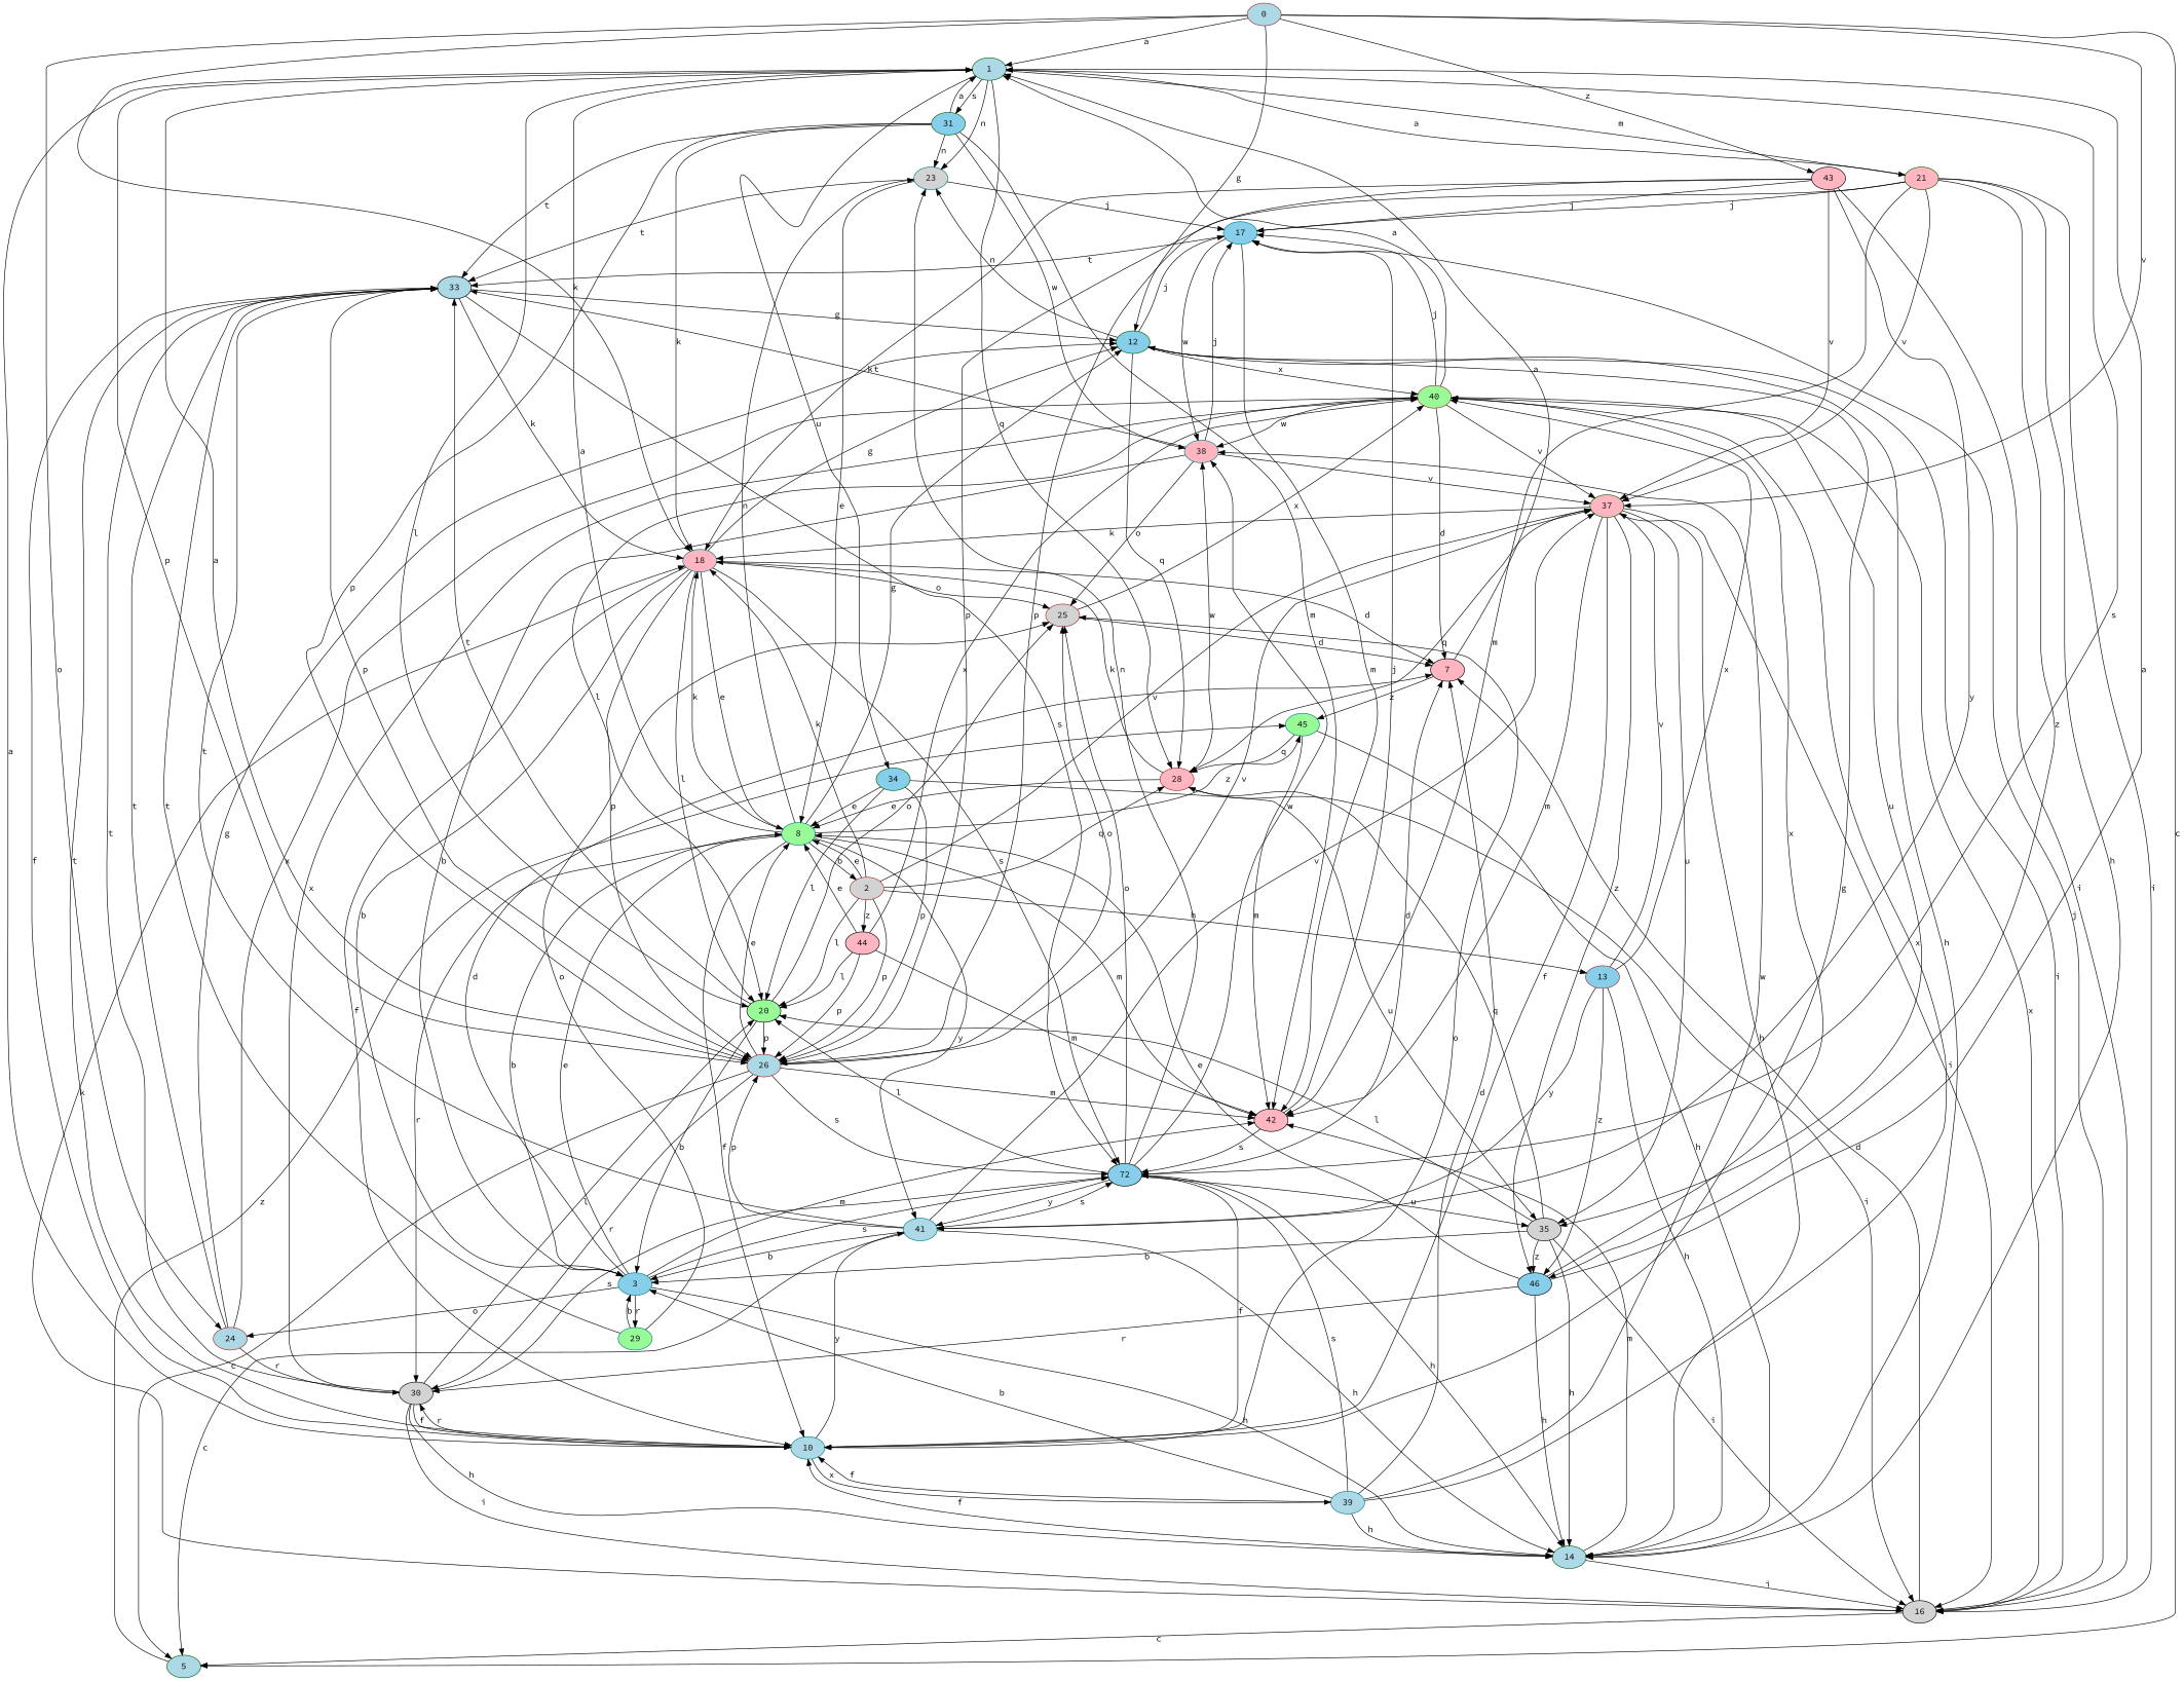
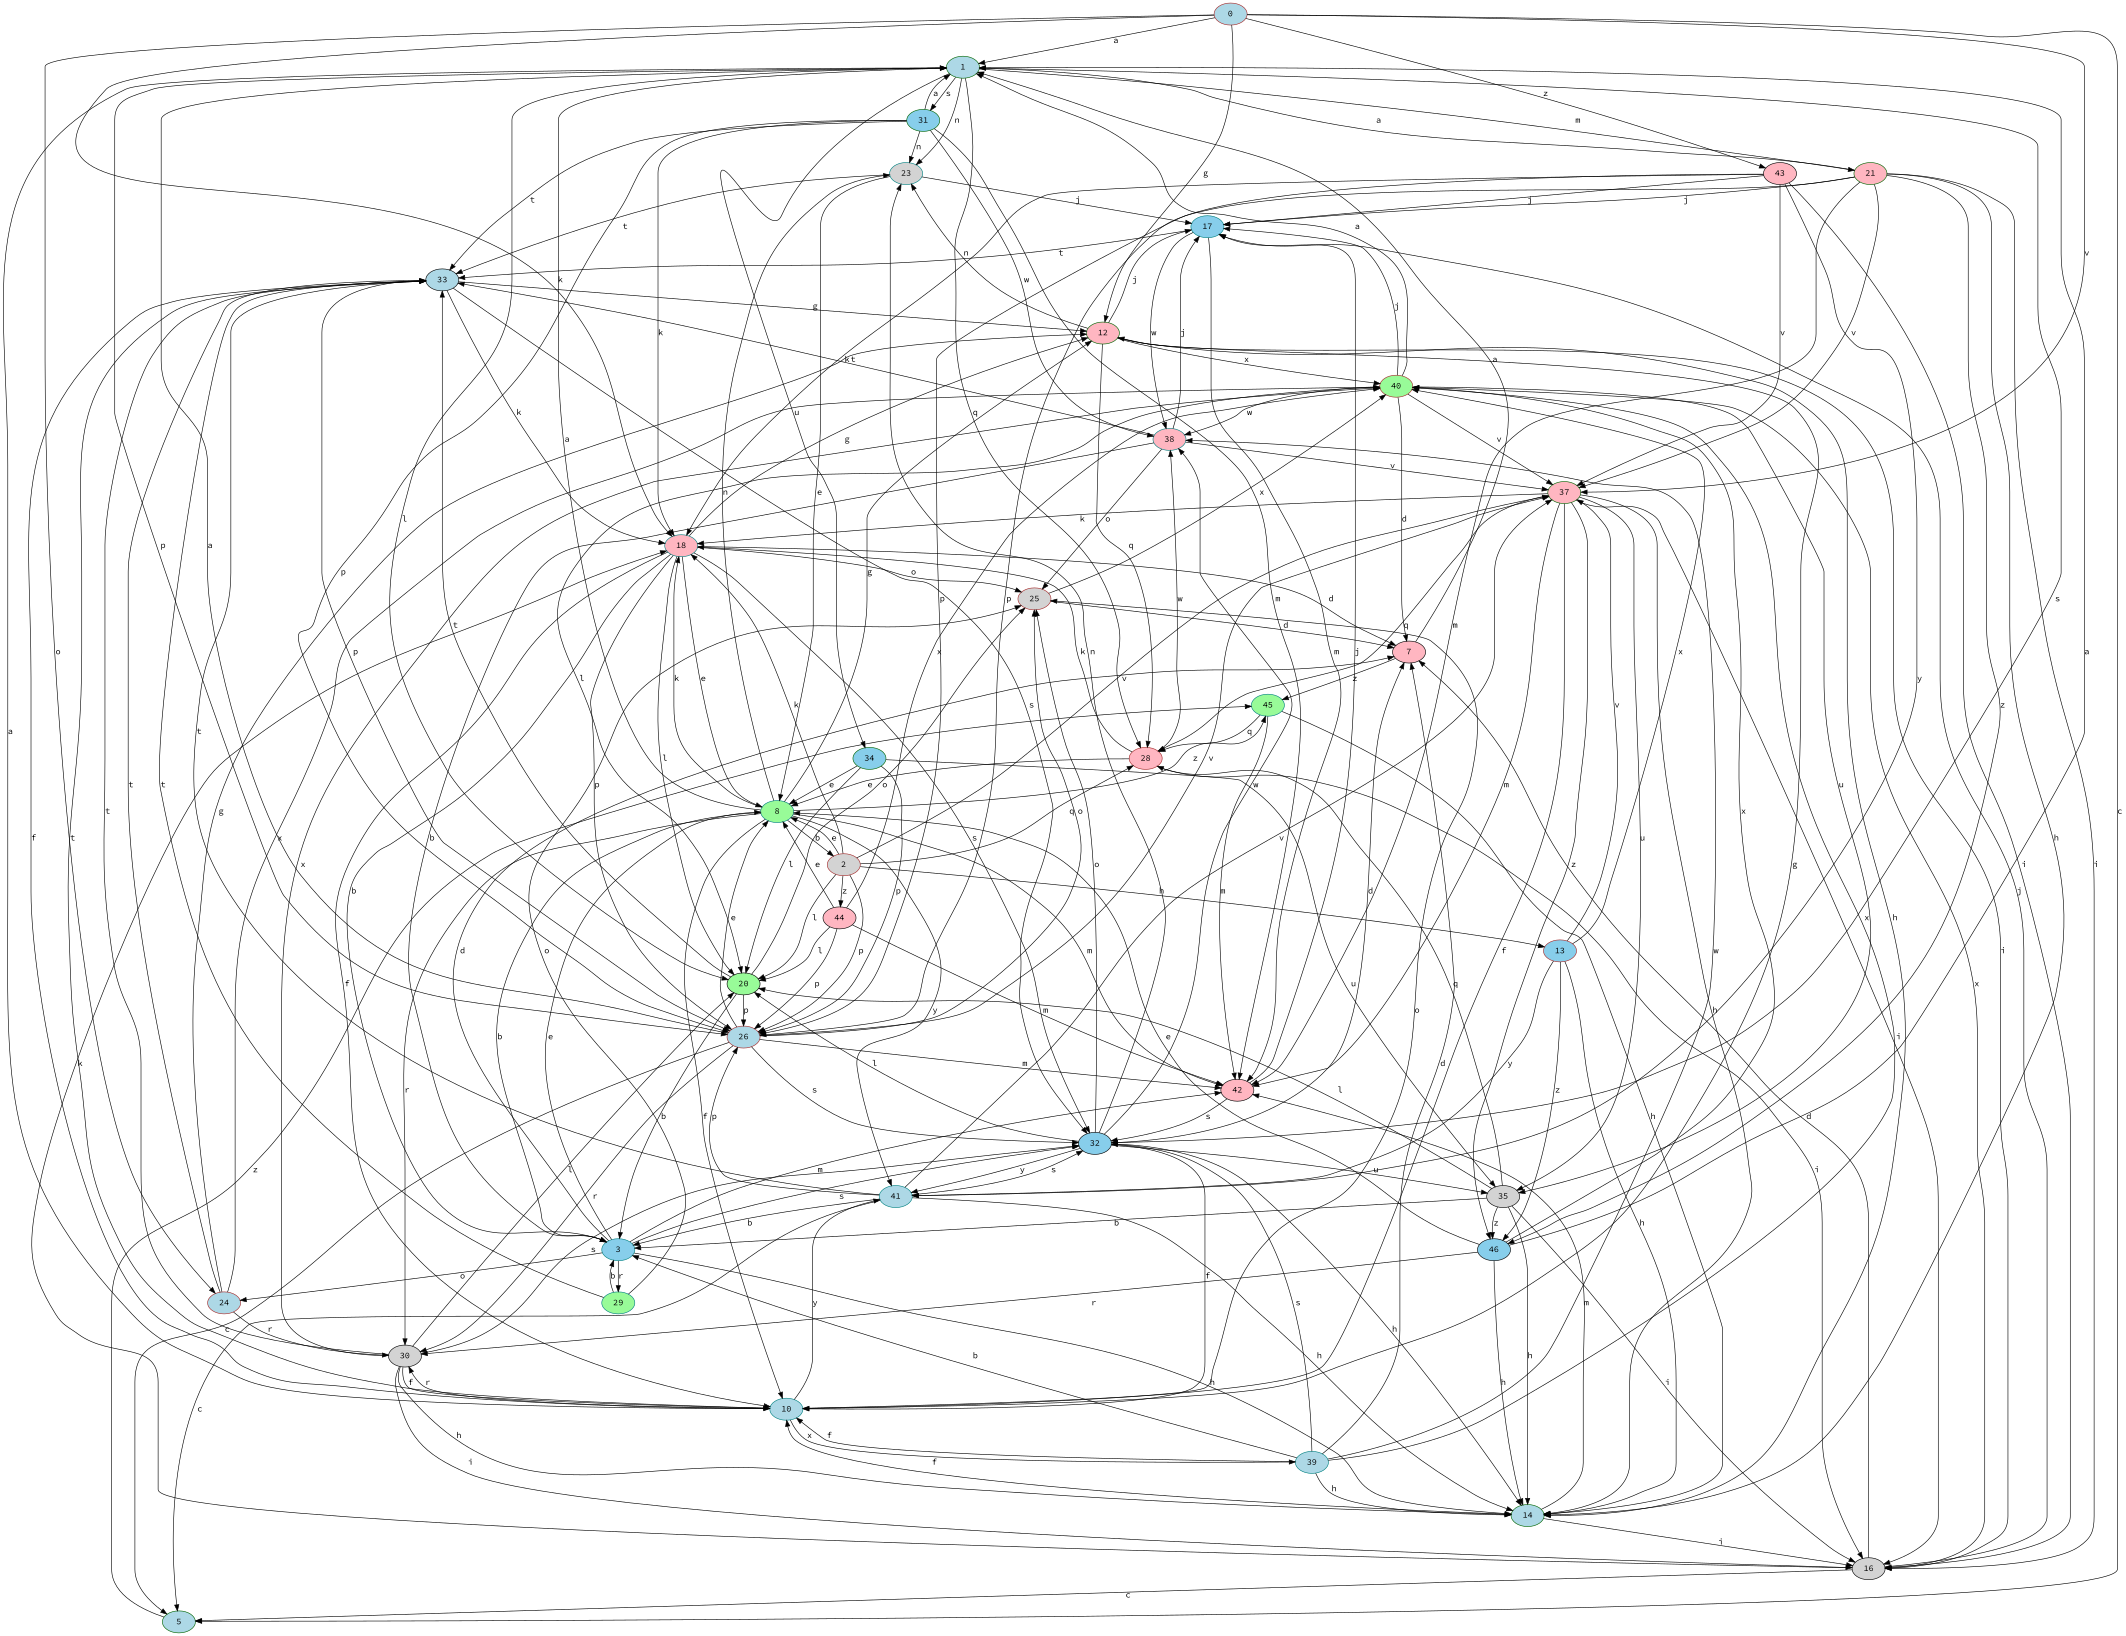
  strict digraph {
    fontname="Source Code Pro"
    node [color=teal fillcolor=lightblue fontname="Source Code Pro" style=filled]
    edge [fontname="Source Code Pro"]
    0 [color=brown]
    1 [color=darkgreen]
    5 [color=darkgreen]
-   12 [color=darkgreen fillcolor=skyblue]
+   12 [color=darkgreen fillcolor=lightpink]
    18 [fillcolor=lightpink]
    24 [color=brown]
    37 [color=darkgreen fillcolor=lightpink]
    43 [color=black fillcolor=lightpink]
    23 [fillcolor=lightgrey]
    20 [color=black fillcolor=palegreen]
    21 [color=darkgreen fillcolor=lightpink]
    26 [color=brown]
    28 [color=brown fillcolor=lightpink]
    31 [color=darkgreen fillcolor=skyblue]
-   32 [color=black fillcolor=skyblue label=72]
+   32 [color=black fillcolor=skyblue]
    34 [color=darkgreen fillcolor=skyblue]
    45 [fillcolor=palegreen]
    14 [color=darkgreen]
    16 [color=black fillcolor=lightgrey]
    17 [fillcolor=skyblue]
    40 [color=brown fillcolor=palegreen]
    8 [fillcolor=palegreen]
    3 [fillcolor=skyblue]
    7 [color=black fillcolor=lightpink]
    10
    25 [color=brown fillcolor=lightgrey]
    33 [color=black]
    30 [color=black fillcolor=lightgrey]
    n29 [color=black fillcolor=lightpink label=42]
    46 [color=black fillcolor=skyblue]
    35 [color=black fillcolor=lightgrey]
    41
    38 [fillcolor=lightpink]
    2 [color=brown fillcolor=lightgrey]
    13 [color=brown fillcolor=skyblue]
    44 [color=black fillcolor=lightpink]
    29 [fillcolor=palegreen]
    39
    0 -> 1 [label=a]
    0 -> 5 [label=c]
    0 -> 12 [label=g]
    0 -> 18 [label=k]
    0 -> 24 [label=o]
    0 -> 37 [label=v]
    0 -> 43 [label=z]
    1 -> 23 [label=n]
    1 -> 20 [label=l]
    1 -> 21 [label=m]
    1 -> 26 [label=p]
    1 -> 28 [label=q]
    1 -> 31 [label=s]
    1 -> 32 [label=s]
    1 -> 34 [label=u]
    5 -> 45 [label=z]
    12 -> 23 [label=n]
    12 -> 28 [label=q]
    12 -> 14 [label=h]
    12 -> 16 [label=i]
    12 -> 17 [label=j]
    12 -> 40 [label=x]
    18 -> 12 [label=g]
    18 -> 20 [label=l]
    18 -> 26 [label=p]
    18 -> 32 [label=s]
    18 -> 8 [label=e]
    18 -> 3 [label=b]
    18 -> 7 [label=d]
    18 -> 10 [label=f]
    18 -> 25 [label=o]
    24 -> 12 [label=g]
    24 -> 40 [label=x]
    24 -> 33 [label=t]
    24 -> 30 [label=r]
    37 -> 18 [label=k]
    37 -> 28 [label=q]
    37 -> 14 [label=h]
    37 -> 16 [label=i]
    37 -> 10 [label=f]
    37 -> n29 [label=m]
    37 -> 46 [label=z]
    37 -> 35 [label=u]
    43 -> 18 [label=k]
    43 -> 37 [label=v]
    43 -> 26 [label=p]
    43 -> 16 [label=i]
    43 -> 17 [label=j]
    43 -> 41 [label=y]
    23 -> 17 [label=j]
    23 -> 8 [label=e]
    23 -> 33 [label=t]
    20 -> 26 [label=p]
    20 -> 3 [label=b]
    20 -> 25 [label=o]
    20 -> 33 [label=t]
    21 -> 1 [label=a]
    21 -> 37 [label=v]
    21 -> 26 [label=p]
    21 -> 14 [label=h]
    21 -> 16 [label=i]
    21 -> 17 [label=j]
    21 -> n29 [label=m]
    21 -> 46 [label=z]
    26 -> 1 [label=a]
    26 -> 5 [label=c]
    26 -> 37 [label=v]
    26 -> 32 [label=s]
    26 -> 8 [label=e]
    26 -> 25 [label=o]
    26 -> 30 [label=r]
    26 -> n29 [label=m]
    28 -> 18 [label=k]
    28 -> 16 [label=i]
    28 -> 8 [label=e]
    28 -> 38 [label=w]
    31 -> 1 [label=a]
    31 -> 18 [label=k]
    31 -> 23 [label=n]
    31 -> 26 [label=p]
    31 -> 33 [label=t]
    31 -> n29 [label=m]
    31 -> 38 [label=w]
    32 -> 23 [label=n]
    32 -> 20 [label=l]
    32 -> 14 [label=h]
    32 -> 7 [label=d]
    32 -> 10 [label=f]
    32 -> 25 [label=o]
    32 -> 35 [label=u]
    32 -> 41 [label=y]
    32 -> 38 [label=w]
    34 -> 20 [label=l]
    34 -> 26 [label=p]
    34 -> 8 [label=e]
    34 -> 35 [label=u]
    45 -> 28 [label=q]
    45 -> 14 [label=h]
    45 -> n29 [label=m]
    14 -> 16 [label=i]
    14 -> 10 [label=f]
    14 -> n29 [label=m]
    16 -> 5 [label=c]
    16 -> 18 [label=k]
    16 -> 17 [label=j]
    16 -> 40 [label=x]
    16 -> 7 [label=d]
    17 -> 33 [label=t]
    17 -> n29 [label=m]
    17 -> 38 [label=w]
    40 -> 1 [label=a]
    40 -> 37 [label=v]
    40 -> 20 [label=l]
    40 -> 17 [label=j]
    40 -> 7 [label=d]
    40 -> 35 [label=u]
    40 -> 38 [label=w]
    8 -> 1 [label=a]
    8 -> 12 [label=g]
    8 -> 18 [label=k]
    8 -> 23 [label=n]
    8 -> 45 [label=z]
    8 -> 3 [label=b]
    8 -> 10 [label=f]
    8 -> 30 [label=r]
    8 -> n29 [label=m]
    8 -> 41 [label=y]
    8 -> 2 [label=b]
    3 -> 24 [label=o]
    3 -> 32 [label=s]
    3 -> 14 [label=h]
    3 -> 8 [label=e]
    3 -> 7 [label=d]
    3 -> n29 [label=m]
    3 -> 29 [label=r]
    7 -> 1 [label=a]
    7 -> 45 [label=z]
    10 -> 1 [label=a]
    10 -> 12 [label=g]
    10 -> 25 [label=o]
    10 -> 33 [label=t]
    10 -> 30 [label=r]
    10 -> 41 [label=y]
    10 -> 39 [label=x]
    25 -> 40 [label=x]
    25 -> 7 [label=d]
    33 -> 12 [label=g]
    33 -> 18 [label=k]
    33 -> 26 [label=p]
    33 -> 32 [label=s]
    33 -> 10 [label=f]
    30 -> 20 [label=l]
    30 -> 32 [label=s]
    30 -> 14 [label=h]
    30 -> 16 [label=i]
    30 -> 40 [label=x]
    30 -> 10 [label=f]
    30 -> 33 [label=t]
    n29 -> 32 [label=s]
    n29 -> 17 [label=j]
    46 -> 1 [label=a]
    46 -> 14 [label=h]
    46 -> 40 [label=x]
    46 -> 8 [label=e]
    46 -> 30 [label=r]
    35 -> 20 [label=l]
    35 -> 28 [label=q]
    35 -> 14 [label=h]
    35 -> 16 [label=i]
    35 -> 3 [label=b]
    35 -> 46 [label=z]
    41 -> 5 [label=c]
    41 -> 37 [label=v]
    41 -> 26 [label=p]
    41 -> 32 [label=s]
    41 -> 14 [label=h]
    41 -> 3 [label=b]
    41 -> 33 [label=t]
    38 -> 37 [label=v]
    38 -> 17 [label=j]
    38 -> 3 [label=b]
    38 -> 25 [label=o]
    38 -> 33 [label=t]
    2 -> 18 [label=k]
    2 -> 37 [label=v]
    2 -> 20 [label=l]
    2 -> 26 [label=p]
    2 -> 28 [label=q]
    2 -> 8 [label=e]
    2 -> 13 [label=h]
    2 -> 44 [label=z]
    13 -> 37 [label=v]
    13 -> 14 [label=h]
    13 -> 40 [label=x]
    13 -> 46 [label=z]
    13 -> 41 [label=y]
    44 -> 20 [label=l]
    44 -> 26 [label=p]
    44 -> 40 [label=x]
    44 -> 8 [label=e]
    44 -> n29 [label=m]
    29 -> 3 [label=b]
    29 -> 25 [label=o]
    29 -> 33 [label=t]
    39 -> 32 [label=s]
    39 -> 14 [label=h]
    39 -> 40 [label=x]
    39 -> 3 [label=b]
    39 -> 7 [label=d]
    39 -> 10 [label=f]
    39 -> 38 [label=w]
  }
